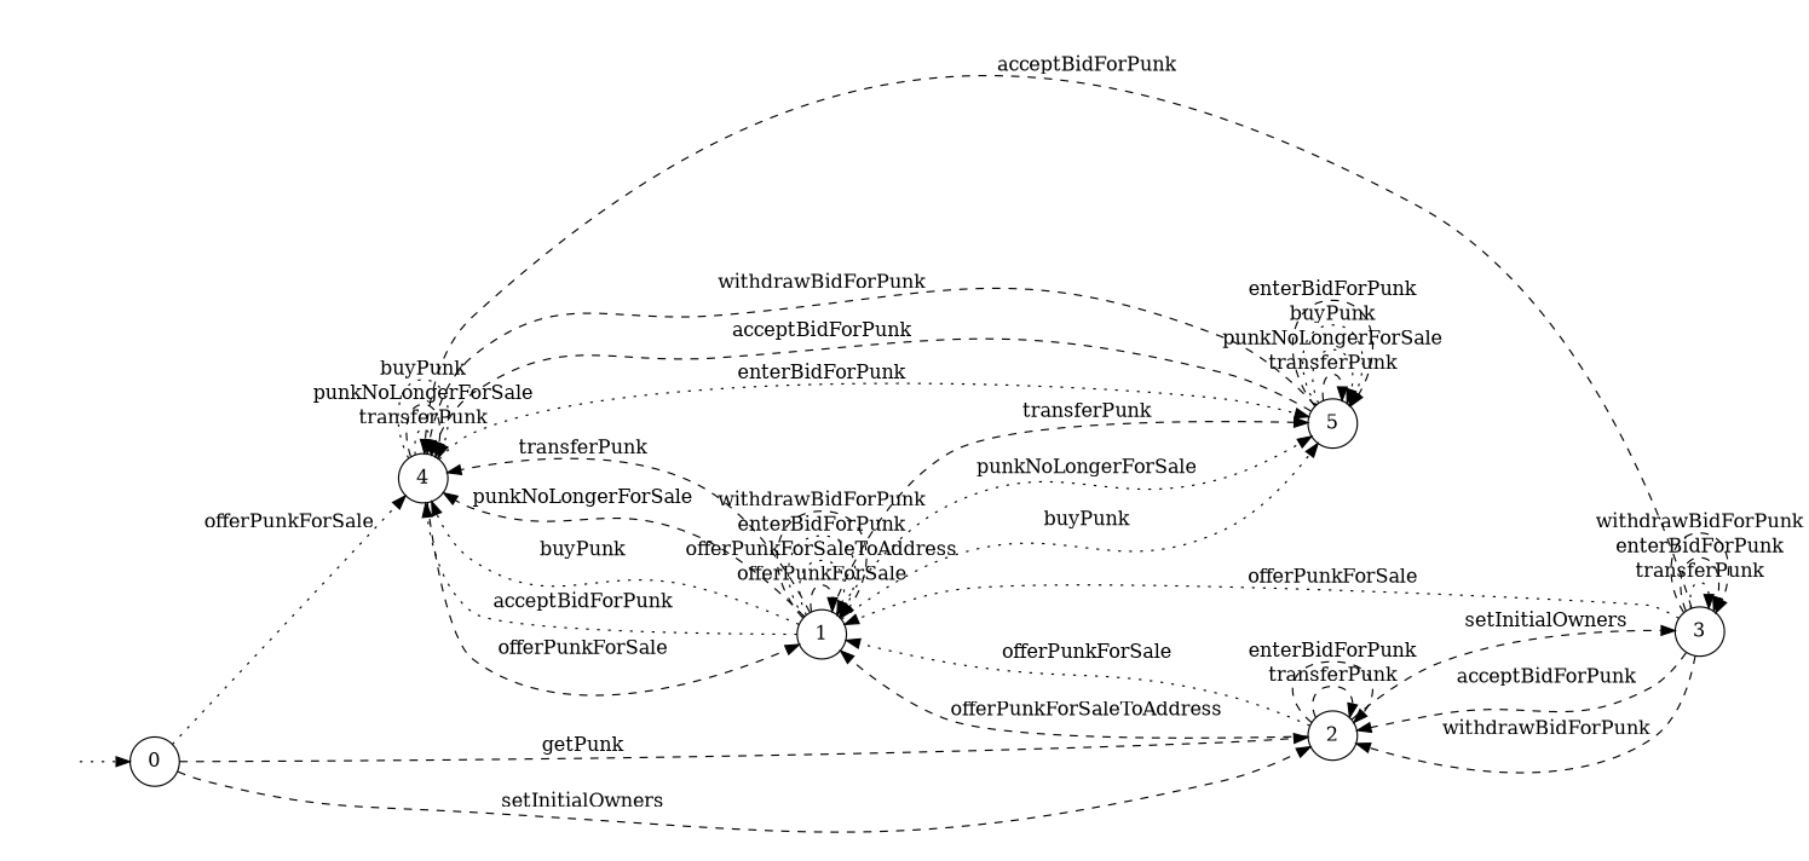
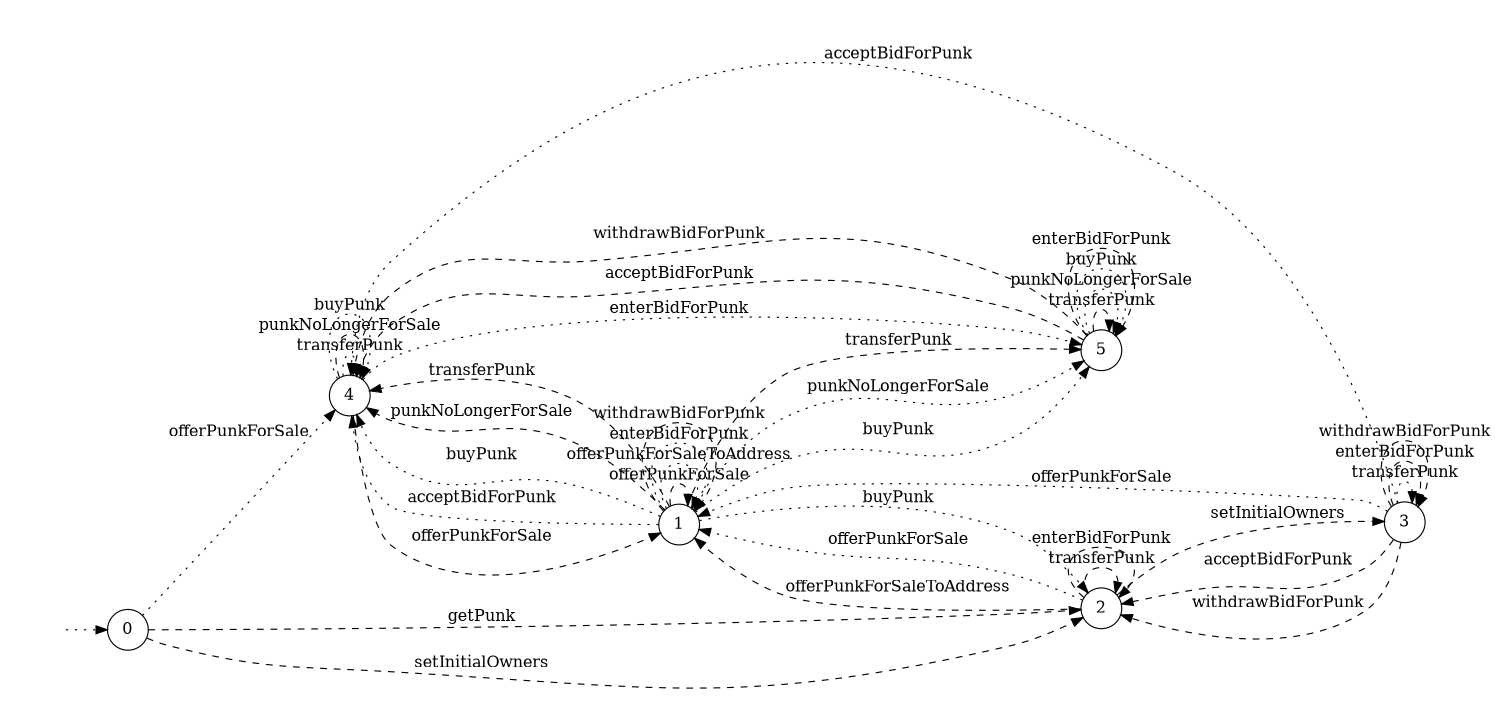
  digraph {
    rankdir=LR
    node [shape=circle]
    edge [style=dashed]
    "" [shape=plaintext]
    n2 [label=0]
    n3 [label=4]
    n4 [label=2]
    n5 [label=1]
    n6 [label=5]
    n7 [label=3]
    "" -> n2 [style=dotted]
    n2 -> n3 [label=offerPunkForSale style=dotted]
    n2 -> n4 [label=setInitialOwners]
    n2 -> n4 [label=getPunk]
    n3 -> n3 [label=transferPunk style=dotted]
    n3 -> n3 [label=punkNoLongerForSale]
    n3 -> n3 [label=buyPunk style=dotted]
    n3 -> n5 [label=offerPunkForSale]
    n3 -> n6 [label=enterBidForPunk style=dotted]
    n4 -> n4 [label=transferPunk]
    n4 -> n4 [label=enterBidForPunk]
    n4 -> n5 [label=offerPunkForSale style=dotted]
    n4 -> n5 [label=offerPunkForSaleToAddress]
    n4 -> n7 [label=setInitialOwners]
    n5 -> n3 [label=transferPunk]
    n5 -> n3 [label=punkNoLongerForSale]
    n5 -> n3 [label=buyPunk style=dotted]
    n5 -> n3 [label=acceptBidForPunk style=dotted]
+   n5 -> n4 [label=buyPunk style=dotted]
    n5 -> n5 [label=offerPunkForSale]
    n5 -> n5 [label=offerPunkForSaleToAddress style=dotted]
    n5 -> n5 [label=enterBidForPunk style=dotted]
    n5 -> n5 [label=withdrawBidForPunk]
    n5 -> n6 [label=transferPunk]
    n5 -> n6 [label=punkNoLongerForSale style=dotted]
    n5 -> n6 [label=buyPunk style=dotted]
    n6 -> n3 [label=acceptBidForPunk]
    n6 -> n3 [label=withdrawBidForPunk]
    n6 -> n6 [label=transferPunk]
    n6 -> n6 [label=punkNoLongerForSale style=dotted]
    n6 -> n6 [label=buyPunk style=dotted]
    n6 -> n6 [label=enterBidForPunk]
-   n7 -> n3 [label=acceptBidForPunk]
+   n7 -> n3 [label=acceptBidForPunk style=dotted]
    n7 -> n4 [label=acceptBidForPunk]
    n7 -> n4 [label=withdrawBidForPunk]
    n7 -> n5 [label=offerPunkForSale style=dotted]
    n7 -> n7 [label=transferPunk style=dotted]
    n7 -> n7 [label=enterBidForPunk]
    n7 -> n7 [label=withdrawBidForPunk]
  }
